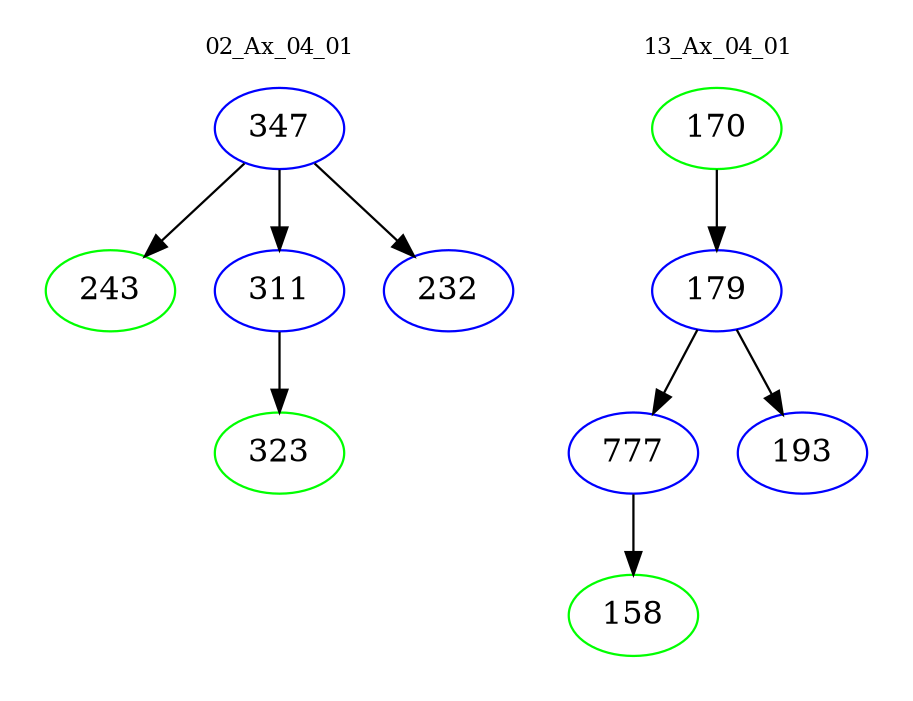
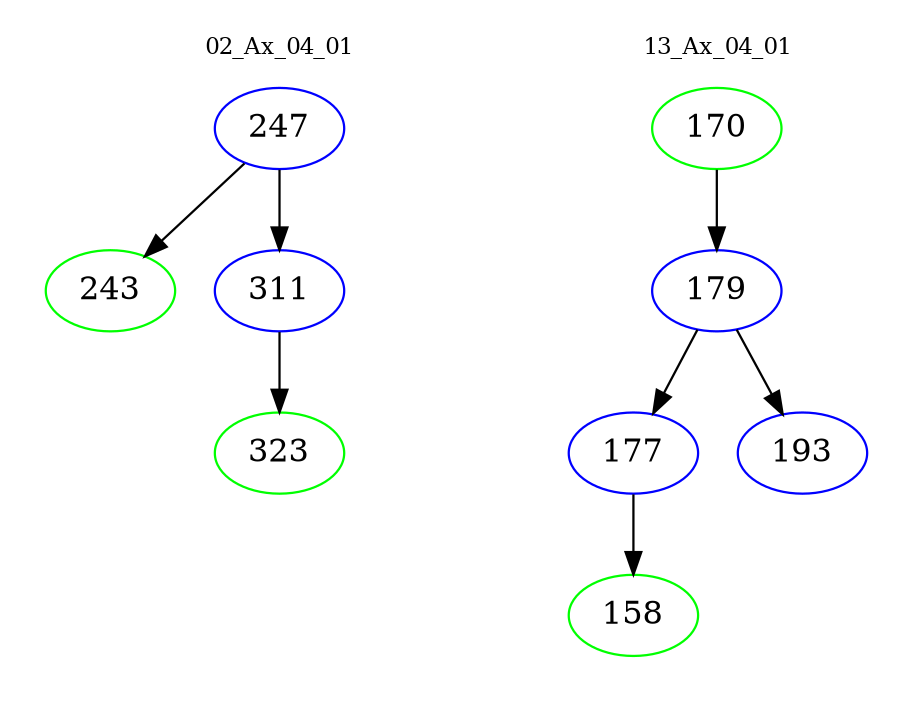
  digraph {
    node [color=blue]
    edge [color=black]
-   n1 [label=347]
+   n1 [label=247]
    n2 [color=green label=243]
    n3 [label=311]
-   n4 [label=232]
    n5 [color=green label=323]
    n6 [label=179]
-   n7 [label=777]
+   n7 [label=177]
    n8 [label=193]
    n9 [color=green label=170]
    n10 [color=green label=158]
    subgraph cluster_1 {
      color=white
      fontsize=10
      label="02_Ax_04_01"
      n1
      n2
      n3
-     n4
      n5
    }
    subgraph cluster_2 {
      color=white
      fontsize=10
      label="13_Ax_04_01"
      n6
      n7
      n8
      n9
      n10
    }
    n1 -> n2
    n1 -> n3
-   n1 -> n4
    n3 -> n5
    n6 -> n7
    n6 -> n8
    n7 -> n10
    n9 -> n6
  }
